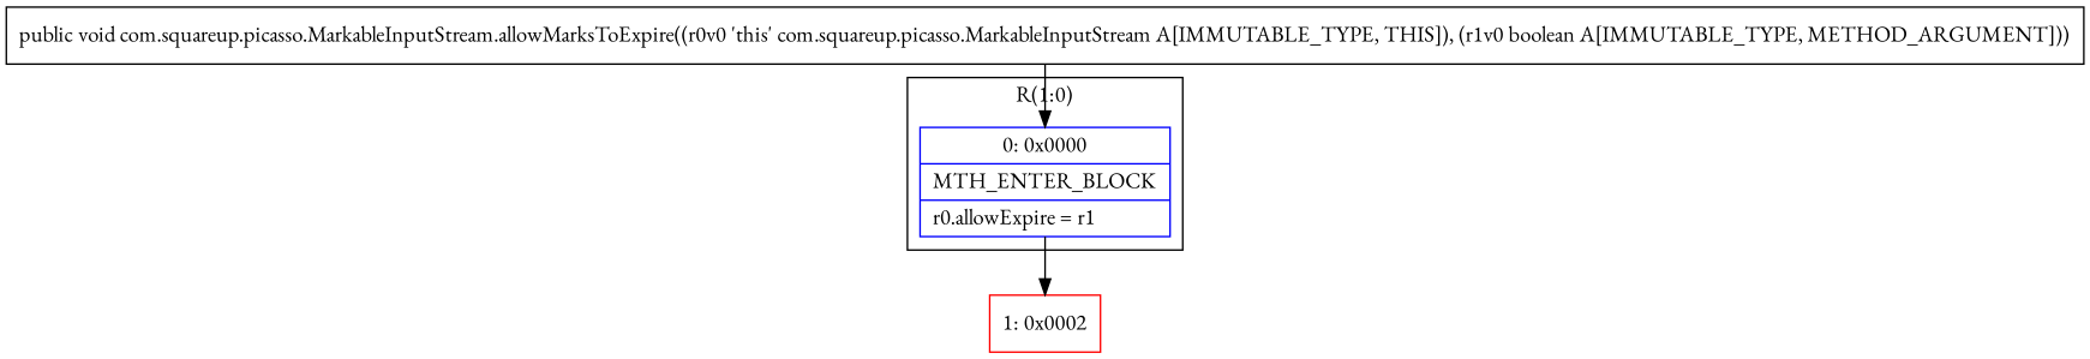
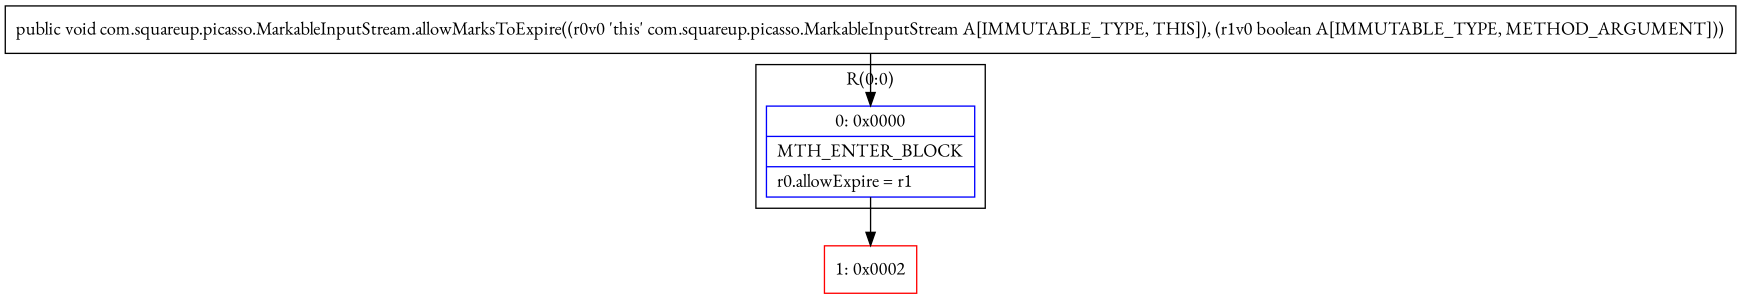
  digraph {
    fontname="EB Garamond"
    node [shape=record fontname="EB Garamond"]
    edge [fontname="EB Garamond"]
    n1 [color=blue label="{0\:\ 0x0000|MTH_ENTER_BLOCK\l|r0.allowExpire = r1\l}"]
    n2 [color=red label="{1\:\ 0x0002}"]
    n3 [label="{public void com.squareup.picasso.MarkableInputStream.allowMarksToExpire((r0v0 'this' com.squareup.picasso.MarkableInputStream A[IMMUTABLE_TYPE, THIS]), (r1v0 boolean A[IMMUTABLE_TYPE, METHOD_ARGUMENT])) }"]
    subgraph cluster_1 {
-     label="R(1:0)"
+     label="R(0:0)"
      n1
    }
    n1 -> n2
    n3 -> n1
  }
